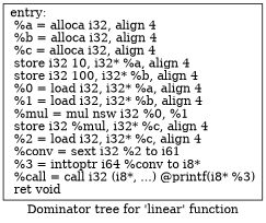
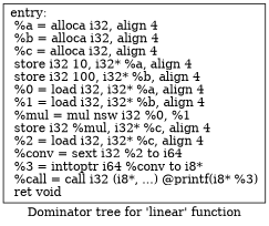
  digraph {
    label="Dominator tree for 'linear' function"
-   n1 [label="{entry:\l  %a = alloca i32, align 4\l  %b = alloca i32, align 4\l  %c = alloca i32, align 4\l  store i32 10, i32* %a, align 4\l  store i32 100, i32* %b, align 4\l  %0 = load i32, i32* %a, align 4\l  %1 = load i32, i32* %b, align 4\l  %mul = mul nsw i32 %0, %1\l  store i32 %mul, i32* %c, align 4\l  %2 = load i32, i32* %c, align 4\l  %conv = sext i32 %2 to i61\l  %3 = inttoptr i64 %conv to i8*\l  %call = call i32 (i8*, ...) @printf(i8* %3)\l  ret void\l}" shape=record color=black]
+   n1 [label="{entry:\l  %a = alloca i32, align 4\l  %b = alloca i32, align 4\l  %c = alloca i32, align 4\l  store i32 10, i32* %a, align 4\l  store i32 100, i32* %b, align 4\l  %0 = load i32, i32* %a, align 4\l  %1 = load i32, i32* %b, align 4\l  %mul = mul nsw i32 %0, %1\l  store i32 %mul, i32* %c, align 4\l  %2 = load i32, i32* %c, align 4\l  %conv = sext i32 %2 to i64\l  %3 = inttoptr i64 %conv to i8*\l  %call = call i32 (i8*, ...) @printf(i8* %3)\l  ret void\l}" shape=record color=black]
  }
